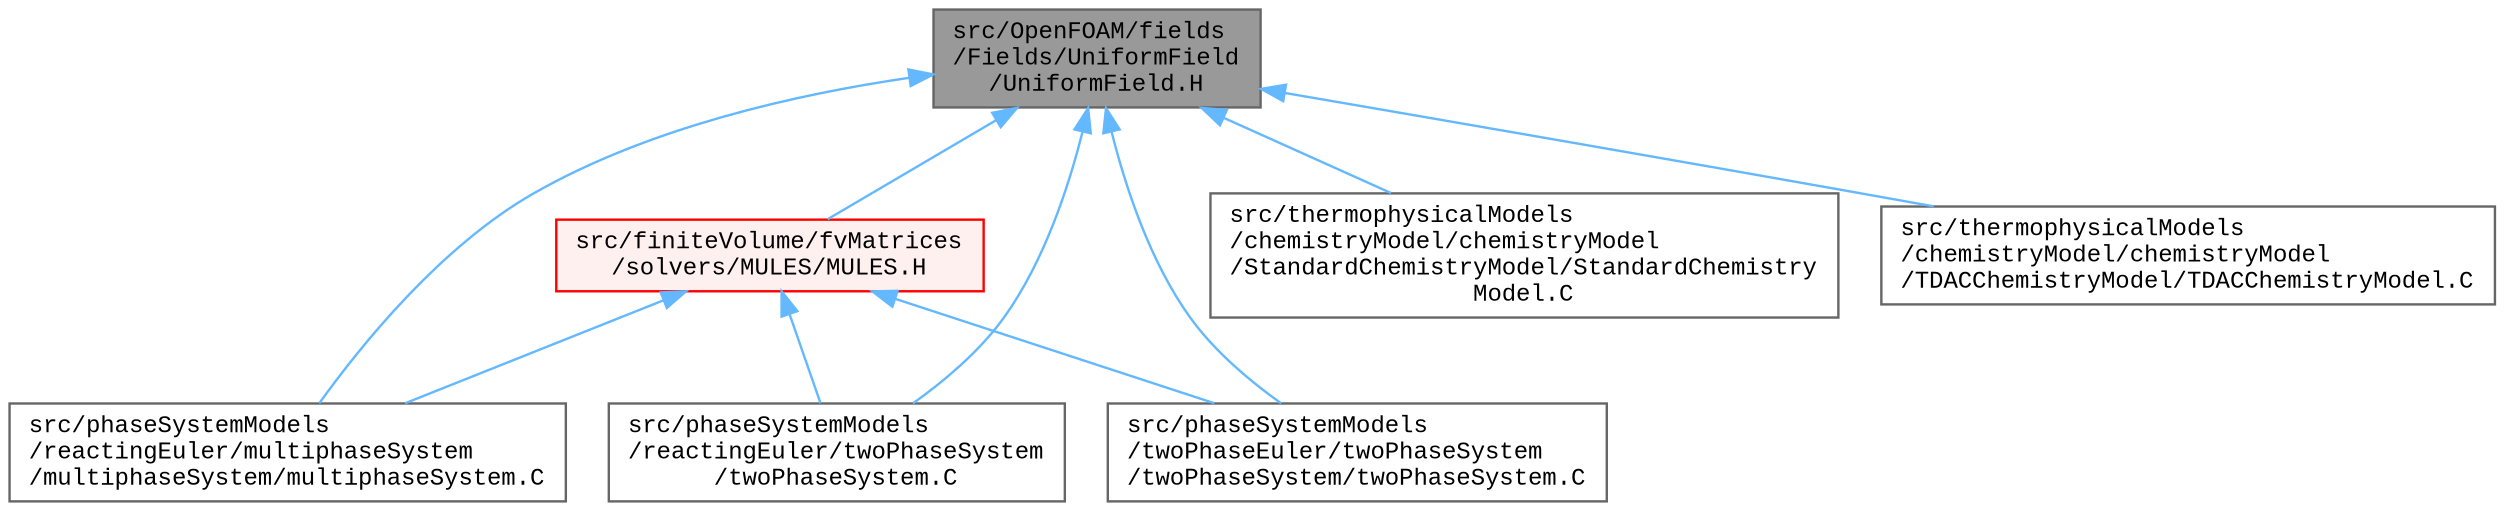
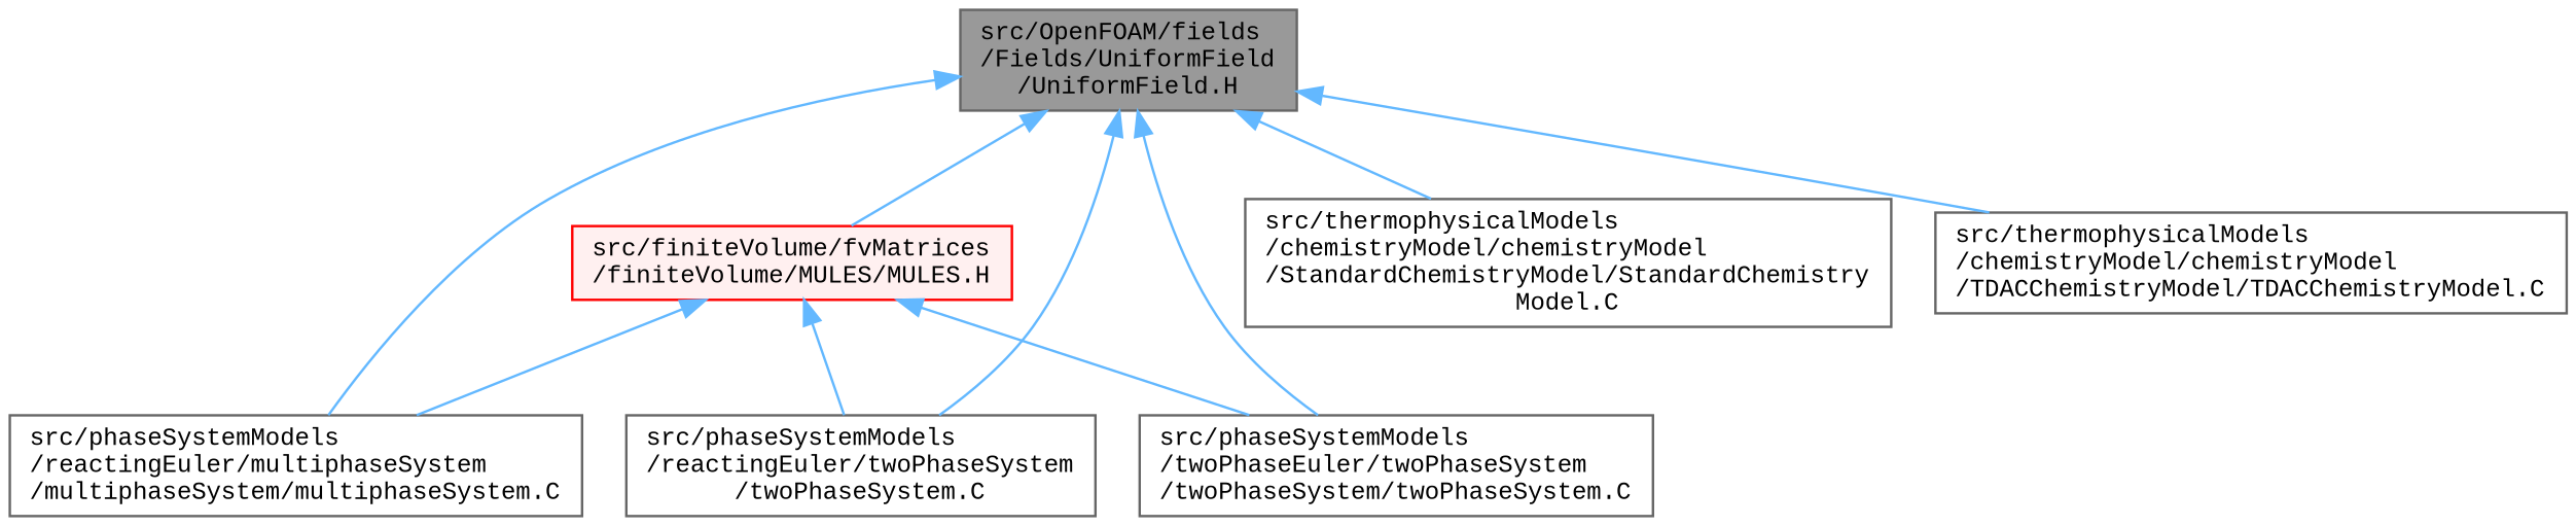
  digraph {
    fontname="Liberation Mono"
    node [color=grey40 fillcolor=white fontname="Liberation Mono" fontsize=10 shape=box style=filled]
    edge [color=steelblue1 dir=back fontname="Liberation Mono" fontsize=10 labelfontname=Helvetica labelfontsize=10 style=solid]
    n1 [color=gray40 fillcolor=grey60 fontcolor=black height=0.2 label="src/OpenFOAM/fields\l/Fields/UniformField\l/UniformField.H" width=0.4]
-   n2 [color=red fillcolor="#FFF0F0" height=0.2 label="src/finiteVolume/fvMatrices\l/solvers/MULES/MULES.H" width=0.4]
+   n2 [color=red fillcolor="#FFF0F0" height=0.2 label="src/finiteVolume/fvMatrices\l/finiteVolume/MULES/MULES.H" width=0.4]
    n3 [height=0.2 label="src/phaseSystemModels\l/reactingEuler/multiphaseSystem\l/multiphaseSystem/multiphaseSystem.C" width=0.4]
    n4 [height=0.2 label="src/phaseSystemModels\l/reactingEuler/twoPhaseSystem\l/twoPhaseSystem.C" width=0.4]
    n5 [height=0.2 label="src/phaseSystemModels\l/twoPhaseEuler/twoPhaseSystem\l/twoPhaseSystem/twoPhaseSystem.C" width=0.4]
    n6 [height=0.2 label="src/thermophysicalModels\l/chemistryModel/chemistryModel\l/StandardChemistryModel/StandardChemistry\lModel.C" width=0.4]
    n7 [height=0.2 label="src/thermophysicalModels\l/chemistryModel/chemistryModel\l/TDACChemistryModel/TDACChemistryModel.C" width=0.4]
    n1 -> n2
    n1 -> n3
    n1 -> n4
    n1 -> n5
    n1 -> n6
    n1 -> n7
    n2 -> n3
    n2 -> n4
    n2 -> n5
  }
